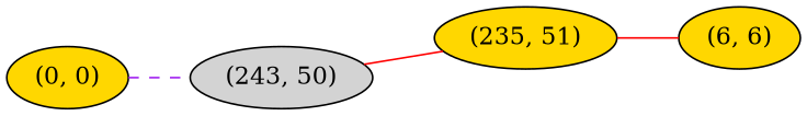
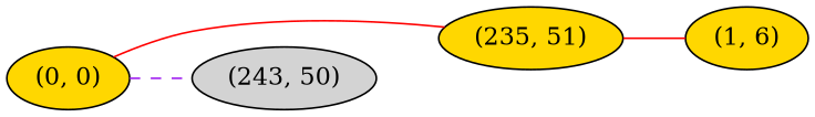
  graph {
    rankdir=LR
    node [fillcolor=gold style=filled]
    edge [color=red style=solid weight=1]
    "(235, 51)"
-   "(6, 6)"
+   "(6, 6)" [label="(1, 6)"]
    "(243, 50)" [fillcolor=lightgrey]
    "(0, 0)"
    "(235, 51)" -- "(6, 6)"
-   "(243, 50)" -- "(235, 51)"
+   "(0, 0)" -- "(235, 51)"
    "(0, 0)" -- "(243, 50)" [color=purple style=dashed weight=4]
  }
